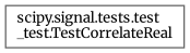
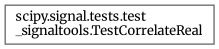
  digraph {
    rankdir=LR
    fontname=Merriweather
-   n1 [color=grey40 fillcolor=white fontname=Merriweather fontsize=10 height=0.2 label="scipy.signal.tests.test\l_test.TestCorrelateReal" shape=box style=filled width=0.4]
+   n1 [color=grey40 fillcolor=white fontname=Merriweather fontsize=10 height=0.2 label="scipy.signal.tests.test\l_signaltools.TestCorrelateReal" shape=box style=filled width=0.4]
  }
